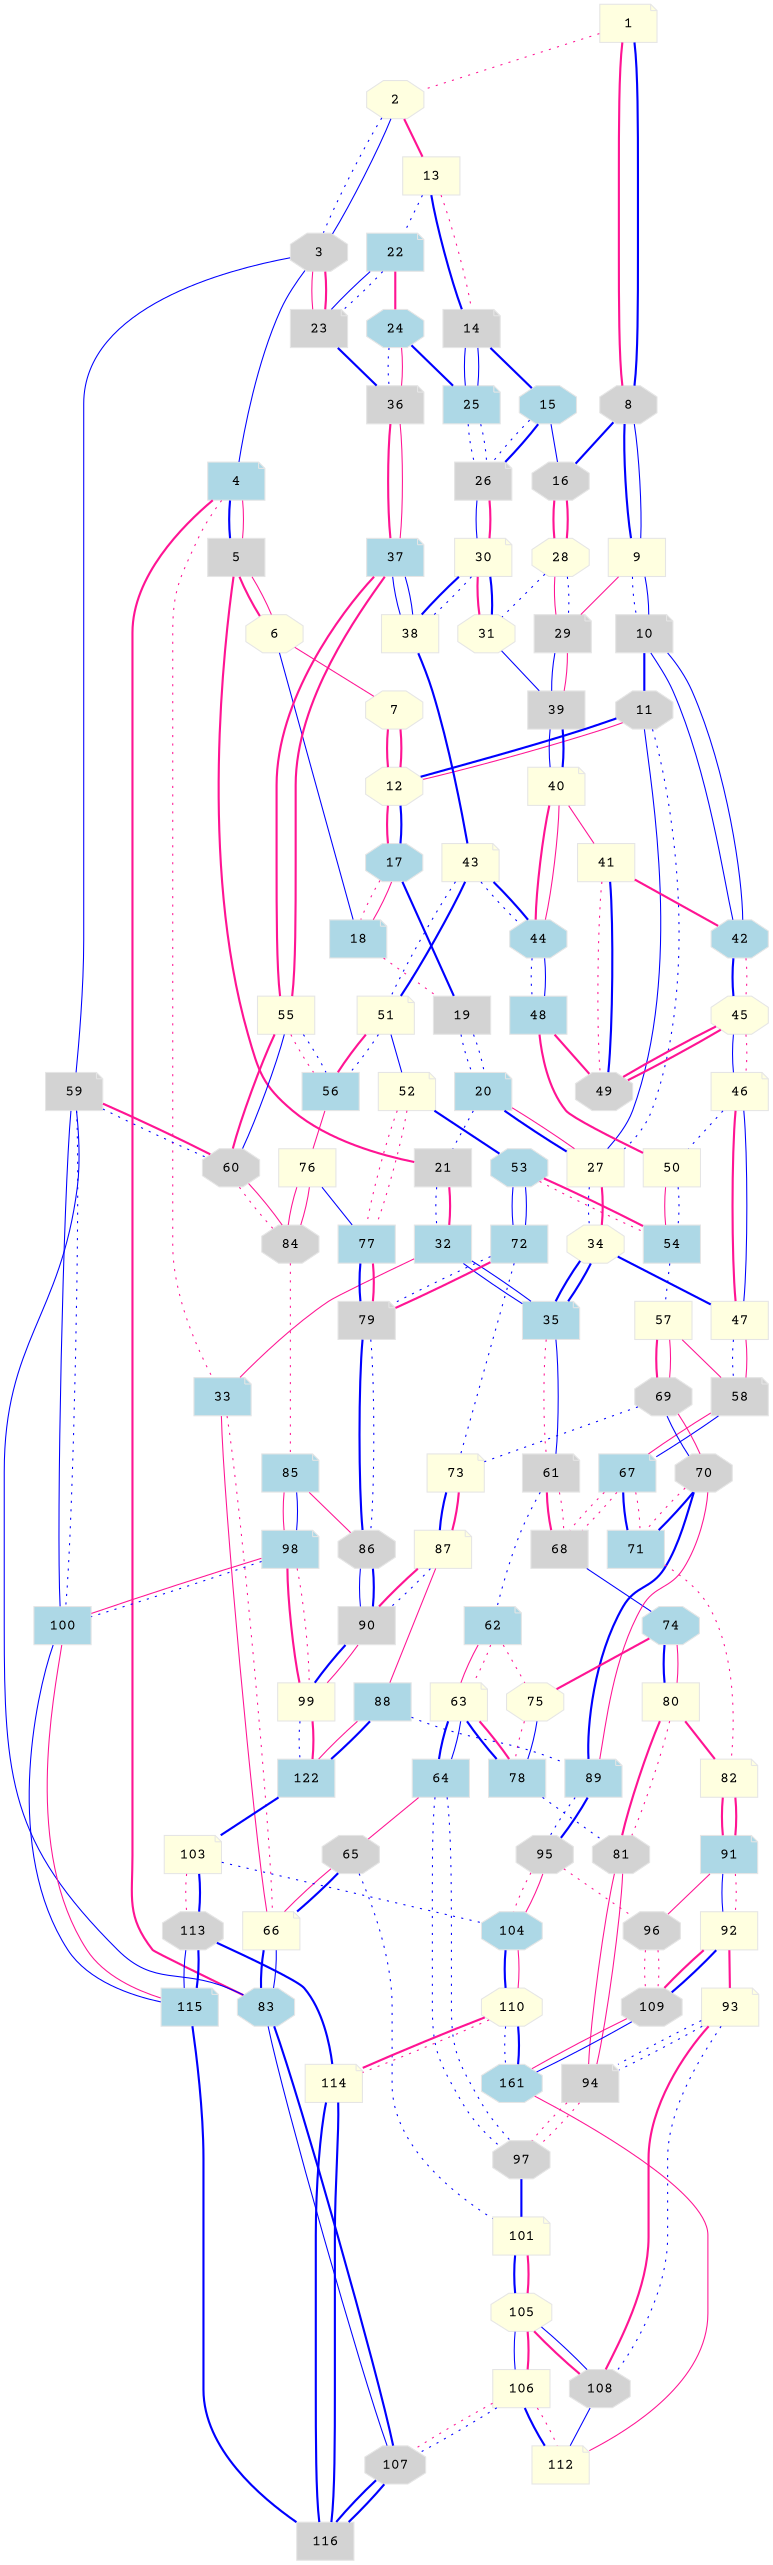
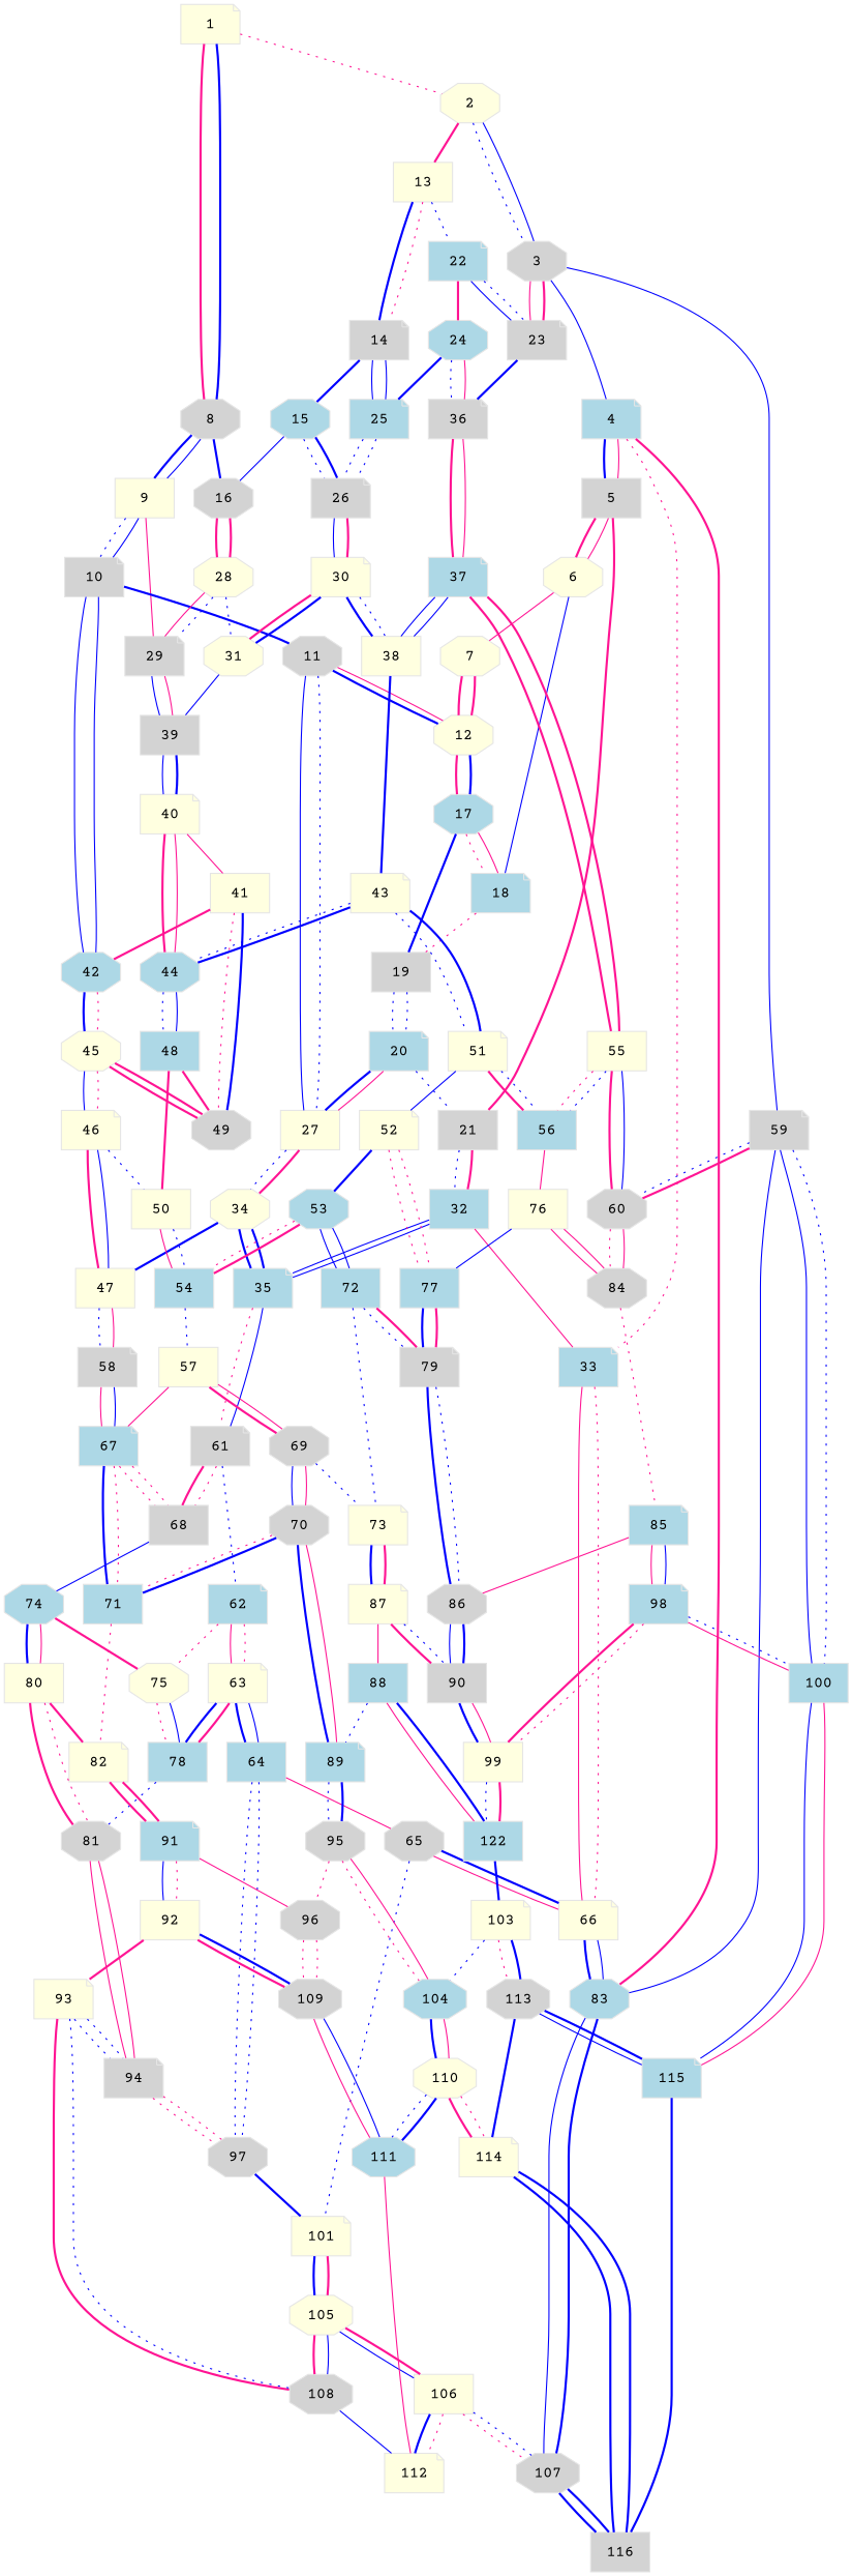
  graph {
    fontname="Courier Prime"
    node [color=gray90 fillcolor=lightyellow fontname="Courier Prime" shape=note style=filled]
    edge [color=blue fontname="Courier Prime" style=bold]
    2 [shape=octagon]
    1
    8 [fillcolor=lightgrey shape=octagon]
    3 [fillcolor=lightgrey shape=octagon]
    13 [shape=box]
    9 [shape=box]
    16 [fillcolor=lightgrey shape=octagon]
    4 [fillcolor=lightblue]
    23 [fillcolor=lightgrey]
    59 [fillcolor=lightgrey]
    14 [fillcolor=lightgrey]
    22 [fillcolor=lightblue]
    5 [fillcolor=lightgrey shape=box]
    33 [fillcolor=lightblue]
    83 [fillcolor=lightblue shape=octagon]
    36 [fillcolor=lightgrey]
    60 [fillcolor=lightgrey shape=octagon]
    100 [fillcolor=lightblue shape=box]
    6 [shape=octagon]
    21 [fillcolor=lightgrey shape=box]
    66
    107 [fillcolor=lightgrey shape=octagon]
    7 [shape=octagon]
    18 [fillcolor=lightblue]
    32 [fillcolor=lightblue shape=box]
    12 [shape=octagon]
    19 [fillcolor=lightgrey shape=box]
    17 [fillcolor=lightblue shape=octagon]
    10 [fillcolor=lightgrey]
    29 [fillcolor=lightgrey]
    28 [shape=octagon]
    11 [fillcolor=lightgrey shape=octagon]
    42 [fillcolor=lightblue shape=octagon]
    39 [fillcolor=lightgrey shape=box]
    27 [shape=box]
    45 [shape=octagon]
    34 [shape=octagon]
    15 [fillcolor=lightblue shape=octagon]
    25 [fillcolor=lightblue]
    24 [fillcolor=lightblue shape=octagon]
    26 [fillcolor=lightgrey]
    30
    31 [shape=octagon]
    20 [fillcolor=lightblue]
    35 [fillcolor=lightblue]
    37 [fillcolor=lightblue]
    38 [shape=box]
    47 [shape=box]
    40
    43
    61 [fillcolor=lightgrey]
    58 [fillcolor=lightgrey]
    62 [fillcolor=lightblue]
    68 [fillcolor=lightgrey shape=box]
    55 [shape=box]
    56 [fillcolor=lightblue shape=box]
    44 [fillcolor=lightblue shape=octagon]
    51
    41 [shape=box]
    49 [fillcolor=lightgrey shape=octagon]
    48 [fillcolor=lightblue shape=box]
    46
    52
    50 [shape=box]
    54 [fillcolor=lightblue shape=box]
    67 [fillcolor=lightblue]
    57 [shape=box]
    53 [fillcolor=lightblue shape=octagon]
    77 [fillcolor=lightblue shape=box]
    76 [shape=box]
    72 [fillcolor=lightblue shape=box]
    79 [fillcolor=lightgrey]
    73
    69 [fillcolor=lightgrey shape=octagon]
    84 [fillcolor=lightgrey shape=octagon]
    70 [fillcolor=lightgrey shape=octagon]
    71 [fillcolor=lightblue shape=box]
    115 [fillcolor=lightblue]
    85 [fillcolor=lightblue]
    63
    75 [shape=octagon]
    74 [fillcolor=lightblue shape=octagon]
    64 [fillcolor=lightblue shape=box]
    78 [fillcolor=lightblue shape=box]
    65 [fillcolor=lightgrey shape=octagon]
    97 [fillcolor=lightgrey shape=octagon]
    81 [fillcolor=lightgrey shape=octagon]
    101
    105 [shape=octagon]
    82
    80 [shape=box]
    89 [fillcolor=lightblue]
    87
    95 [fillcolor=lightgrey shape=octagon]
    91 [fillcolor=lightblue]
    86 [fillcolor=lightgrey shape=octagon]
    90 [fillcolor=lightgrey shape=box]
    88 [fillcolor=lightblue shape=box]
    94 [fillcolor=lightgrey]
    92 [shape=box]
    96 [fillcolor=lightgrey shape=octagon]
    116 [fillcolor=lightgrey shape=box]
    98 [fillcolor=lightblue]
    99 [shape=box]
    n105 [fillcolor=lightblue label=122 shape=box]
    103
    104 [fillcolor=lightblue shape=octagon]
    93
    109 [fillcolor=lightgrey shape=octagon]
    108 [fillcolor=lightgrey shape=octagon]
-   111 [fillcolor=lightblue shape=octagon label=161]
+   111 [fillcolor=lightblue shape=octagon]
    112
    110 [shape=octagon]
    106 [shape=box]
    113 [fillcolor=lightgrey shape=octagon]
    114
    2 -- 3 [style=dotted]
    2 -- 3 [style=solid]
    2 -- 13 [color=deeppink]
    1 -- 2 [color=deeppink style=dotted]
    1 -- 8 [color=deeppink]
    1 -- 8
    8 -- 9
    8 -- 9 [style=solid]
    8 -- 16
    3 -- 4 [style=solid]
    3 -- 23 [color=deeppink style=solid]
    3 -- 23 [color=deeppink]
    3 -- 59 [style=solid]
    13 -- 14
    13 -- 14 [color=deeppink style=dotted]
    13 -- 22 [style=dotted]
    9 -- 10 [style=dotted]
    9 -- 10 [style=solid]
    9 -- 29 [color=deeppink style=solid]
    16 -- 28 [color=deeppink]
    16 -- 28 [color=deeppink]
    4 -- 5
    4 -- 5 [color=deeppink style=solid]
    4 -- 33 [color=deeppink style=dotted]
    4 -- 83 [color=deeppink]
    23 -- 36
    59 -- 83 [style=solid]
    59 -- 60 [style=dotted]
    59 -- 60 [color=deeppink]
    59 -- 100 [style=solid]
    59 -- 100 [style=dotted]
    14 -- 15
    14 -- 25 [style=solid]
    14 -- 25 [style=solid]
    22 -- 23 [style=solid]
    22 -- 23 [style=dotted]
    22 -- 24 [color=deeppink]
    5 -- 6 [color=deeppink]
    5 -- 6 [color=deeppink style=solid]
    5 -- 21 [color=deeppink]
    33 -- 66 [color=deeppink style=solid]
    33 -- 66 [color=deeppink style=dotted]
    83 -- 107 [style=solid]
    83 -- 107
    36 -- 37 [color=deeppink]
    36 -- 37 [color=deeppink style=solid]
    60 -- 84 [color=deeppink style=dotted]
    60 -- 84 [color=deeppink style=solid]
    100 -- 115 [style=solid]
    100 -- 115 [color=deeppink style=solid]
    6 -- 7 [color=deeppink style=solid]
    6 -- 18 [style=solid]
    21 -- 32 [style=dotted]
    21 -- 32 [color=deeppink]
    66 -- 83
    66 -- 83 [style=solid]
    107 -- 116
    107 -- 116
    7 -- 12 [color=deeppink]
    7 -- 12 [color=deeppink]
    18 -- 19 [color=deeppink style=dotted]
    32 -- 33 [color=deeppink style=solid]
    32 -- 35 [style=solid]
    32 -- 35 [style=solid]
    12 -- 17 [color=deeppink]
    12 -- 17
    19 -- 20 [style=dotted]
    19 -- 20 [style=dotted]
    17 -- 18 [color=deeppink style=dotted]
    17 -- 18 [color=deeppink style=solid]
    17 -- 19
    10 -- 11
    10 -- 42 [style=solid]
    10 -- 42 [style=solid]
    29 -- 39 [style=solid]
    29 -- 39 [color=deeppink style=solid]
    28 -- 29 [color=deeppink style=solid]
    28 -- 29 [style=dotted]
    28 -- 31 [style=dotted]
    11 -- 12
    11 -- 12 [color=deeppink style=solid]
    11 -- 27 [style=solid]
    11 -- 27 [style=dotted]
    42 -- 45
    42 -- 45 [color=deeppink style=dotted]
    39 -- 40 [style=solid]
    39 -- 40
    27 -- 34 [style=dotted]
    27 -- 34 [color=deeppink]
    45 -- 49 [color=deeppink]
    45 -- 49 [color=deeppink]
    45 -- 46 [style=solid]
    45 -- 46 [color=deeppink style=dotted]
    34 -- 35
    34 -- 35
    34 -- 47
    15 -- 16 [style=solid]
    15 -- 26 [style=dotted]
    15 -- 26
    25 -- 26 [style=dotted]
    25 -- 26 [style=dotted]
    24 -- 36 [style=dotted]
    24 -- 36 [color=deeppink style=solid]
    24 -- 25
    26 -- 30 [style=solid]
    26 -- 30 [color=deeppink]
    30 -- 31 [color=deeppink]
    30 -- 31
    30 -- 38
    30 -- 38 [style=dotted]
    31 -- 39 [style=solid]
    20 -- 21 [style=dotted]
    20 -- 27
    20 -- 27 [color=deeppink style=solid]
    35 -- 61 [color=deeppink style=dotted]
    35 -- 61 [style=solid]
    37 -- 38 [style=solid]
    37 -- 38 [style=solid]
    37 -- 55 [color=deeppink]
    37 -- 55 [color=deeppink]
    38 -- 43
    47 -- 58 [style=dotted]
    47 -- 58 [color=deeppink style=solid]
    40 -- 44 [color=deeppink]
    40 -- 44 [color=deeppink style=solid]
    40 -- 41 [color=deeppink style=solid]
    43 -- 44 [style=dotted]
    43 -- 44
    43 -- 51 [style=dotted]
    43 -- 51
    61 -- 62 [style=dotted]
    61 -- 68 [color=deeppink]
    61 -- 68 [color=deeppink style=dotted]
    58 -- 67 [color=deeppink style=solid]
    58 -- 67 [style=solid]
    62 -- 63 [color=deeppink style=solid]
    62 -- 63 [color=deeppink style=dotted]
    62 -- 75 [color=deeppink style=dotted]
    68 -- 74 [style=solid]
    55 -- 60 [color=deeppink]
    55 -- 60 [style=solid]
    55 -- 56 [color=deeppink style=dotted]
    55 -- 56 [style=dotted]
    56 -- 76 [color=deeppink style=solid]
    44 -- 48 [style=dotted]
    44 -- 48 [style=solid]
    51 -- 56 [color=deeppink]
    51 -- 56 [style=dotted]
    51 -- 52 [style=solid]
    41 -- 42 [color=deeppink]
    41 -- 49 [color=deeppink style=dotted]
    41 -- 49
    48 -- 49 [color=deeppink]
    48 -- 50 [color=deeppink]
    46 -- 47 [color=deeppink]
    46 -- 47 [style=solid]
    46 -- 50 [style=dotted]
    52 -- 53
    52 -- 77 [color=deeppink style=dotted]
    52 -- 77 [color=deeppink style=dotted]
    50 -- 54 [color=deeppink style=solid]
    50 -- 54 [style=dotted]
    54 -- 57 [style=dotted]
    67 -- 68 [color=deeppink style=dotted]
    67 -- 68 [color=deeppink style=dotted]
    67 -- 71
    67 -- 71 [color=deeppink style=dotted]
-   57 -- 58 [color=deeppink style=solid]
+   57 -- 67 [color=deeppink style=solid]
    57 -- 69 [color=deeppink]
    57 -- 69 [color=deeppink style=solid]
    53 -- 54 [color=deeppink style=dotted]
    53 -- 54 [color=deeppink]
    53 -- 72 [style=solid]
    53 -- 72 [style=solid]
    77 -- 79
    77 -- 79 [color=deeppink]
    76 -- 77 [style=solid]
    76 -- 84 [color=deeppink style=solid]
    76 -- 84 [color=deeppink style=solid]
    72 -- 79 [style=dotted]
    72 -- 79 [color=deeppink]
    72 -- 73 [style=dotted]
    79 -- 86
    79 -- 86 [style=dotted]
    73 -- 87
    73 -- 87 [color=deeppink]
    69 -- 73 [style=dotted]
    69 -- 70 [style=solid]
    69 -- 70 [color=deeppink style=solid]
    84 -- 85 [color=deeppink style=dotted]
    70 -- 71 [color=deeppink style=dotted]
    70 -- 71
    70 -- 89
    70 -- 89 [color=deeppink style=solid]
    71 -- 82 [color=deeppink style=dotted]
    115 -- 116
    85 -- 86 [color=deeppink style=solid]
    85 -- 98 [color=deeppink style=solid]
    85 -- 98 [style=solid]
    63 -- 64
    63 -- 64 [style=solid]
    63 -- 78
    63 -- 78 [color=deeppink]
    75 -- 78 [color=deeppink style=dotted]
    75 -- 78 [style=solid]
    74 -- 75 [color=deeppink]
    74 -- 80
    74 -- 80 [color=deeppink style=solid]
    64 -- 65 [color=deeppink style=solid]
    64 -- 97 [style=dotted]
    64 -- 97 [style=dotted]
    78 -- 81 [style=dotted]
    65 -- 66 [color=deeppink style=solid]
    65 -- 66
    65 -- 101 [style=dotted]
    97 -- 101
    81 -- 94 [color=deeppink style=solid]
    81 -- 94 [color=deeppink style=solid]
    101 -- 105
    101 -- 105 [color=deeppink]
    105 -- 108 [color=deeppink]
    105 -- 108 [style=solid]
    105 -- 106 [style=solid]
    105 -- 106 [color=deeppink]
    82 -- 91 [color=deeppink]
    82 -- 91 [color=deeppink]
    80 -- 81 [color=deeppink]
    80 -- 81 [color=deeppink style=dotted]
    80 -- 82 [color=deeppink]
    89 -- 95 [style=dotted]
    89 -- 95
    87 -- 90 [color=deeppink]
    87 -- 90 [style=dotted]
    87 -- 88 [color=deeppink style=solid]
    95 -- 96 [color=deeppink style=dotted]
    95 -- 104 [color=deeppink style=dotted]
    95 -- 104 [color=deeppink style=solid]
    91 -- 92 [style=solid]
    91 -- 92 [color=deeppink style=dotted]
    91 -- 96 [color=deeppink style=solid]
    86 -- 90 [style=solid]
    86 -- 90
    90 -- 99
    90 -- 99 [color=deeppink style=solid]
    88 -- 89 [style=dotted]
    88 -- n105 [color=deeppink style=solid]
    88 -- n105
    94 -- 97 [color=deeppink style=dotted]
    94 -- 97 [color=deeppink style=dotted]
    92 -- 93 [color=deeppink]
    92 -- 109 [color=deeppink]
    92 -- 109
    96 -- 109 [color=deeppink style=dotted]
    96 -- 109 [color=deeppink style=dotted]
    98 -- 100 [color=deeppink style=solid]
    98 -- 100 [style=dotted]
    98 -- 99 [color=deeppink]
    98 -- 99 [color=deeppink style=dotted]
    99 -- n105 [style=dotted]
    99 -- n105 [color=deeppink]
    n105 -- 103
    103 -- 104 [style=dotted]
    103 -- 113 [color=deeppink style=dotted]
    103 -- 113
    104 -- 110
    104 -- 110 [color=deeppink style=solid]
    93 -- 94 [style=dotted]
    93 -- 94 [style=dotted]
    93 -- 108 [color=deeppink]
    93 -- 108 [style=dotted]
    109 -- 111 [color=deeppink style=solid]
    109 -- 111 [style=solid]
    108 -- 112 [style=solid]
    111 -- 112 [color=deeppink style=solid]
    110 -- 111 [style=dotted]
    110 -- 111
    110 -- 114 [color=deeppink]
    110 -- 114 [color=deeppink style=dotted]
    106 -- 107 [color=deeppink style=dotted]
    106 -- 107 [style=dotted]
    106 -- 112
    106 -- 112 [color=deeppink style=dotted]
    113 -- 115 [style=solid]
    113 -- 115
    113 -- 114
    114 -- 116
    114 -- 116
  }
